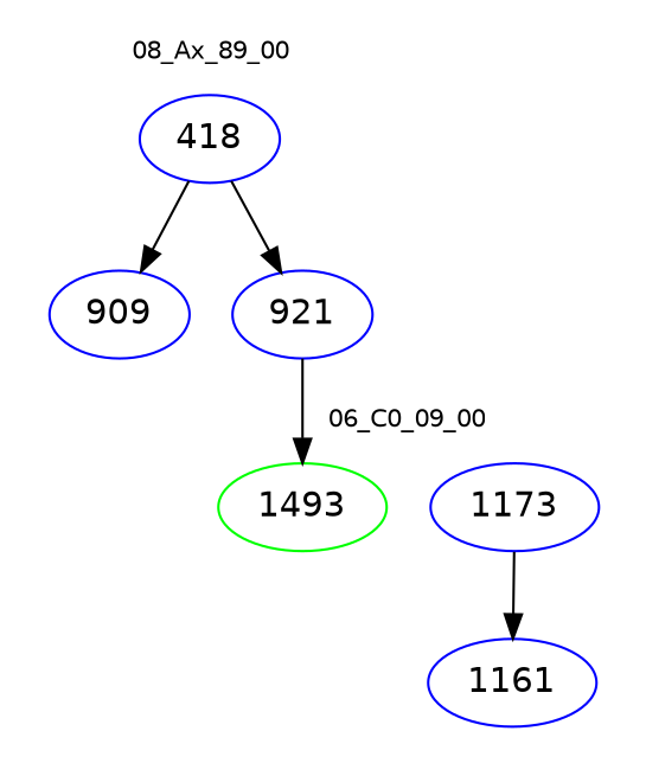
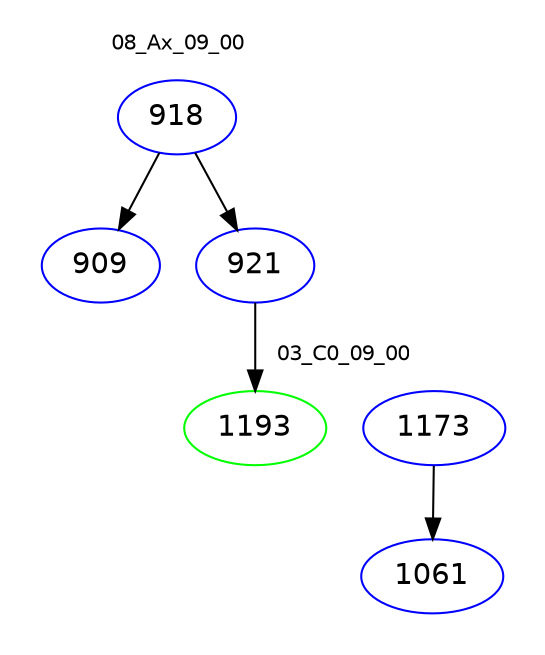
  digraph {
    fontname="DejaVu Sans"
    node [color=blue fontname="DejaVu Sans"]
    edge [color=black fontname="DejaVu Sans"]
-   n1 [label=418]
+   n1 [label=918]
    n2 [label=909]
    n3 [label=921]
    n4 [label=1173]
-   n5 [label=1161]
-   n6 [color=green label=1493]
+   n5 [label=1061]
+   n6 [color=green label=1193]
    subgraph cluster_1 {
      color=white
      fontsize=10
-     label="08_Ax_89_00"
+     label="08_Ax_09_00"
      n1
      n2
      n3
    }
    subgraph cluster_2 {
      color=white
      fontsize=10
-     label="06_C0_09_00"
+     label="03_C0_09_00"
      n4
      n5
      n6
    }
    n1 -> n2
    n1 -> n3
    n3 -> n6
    n4 -> n5
  }
